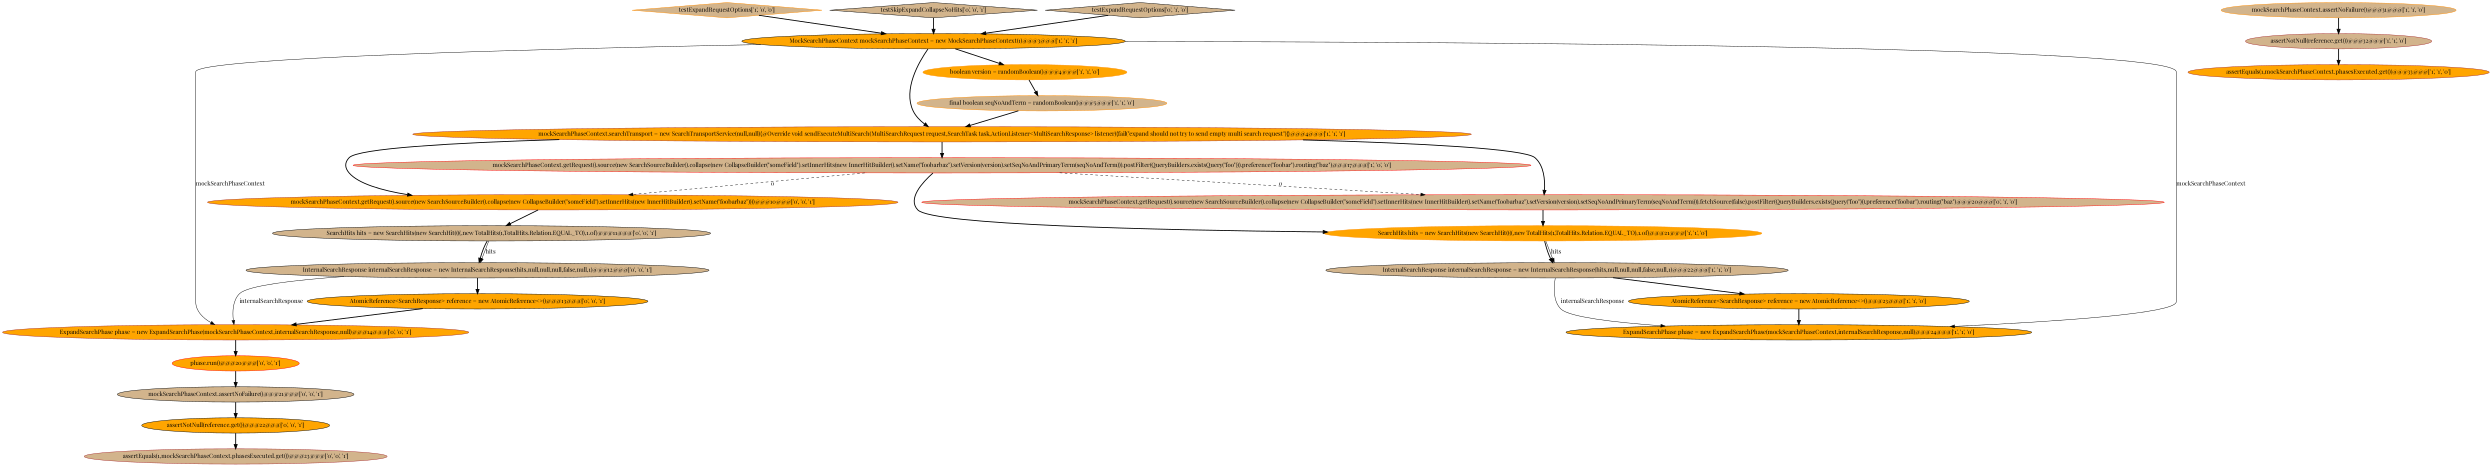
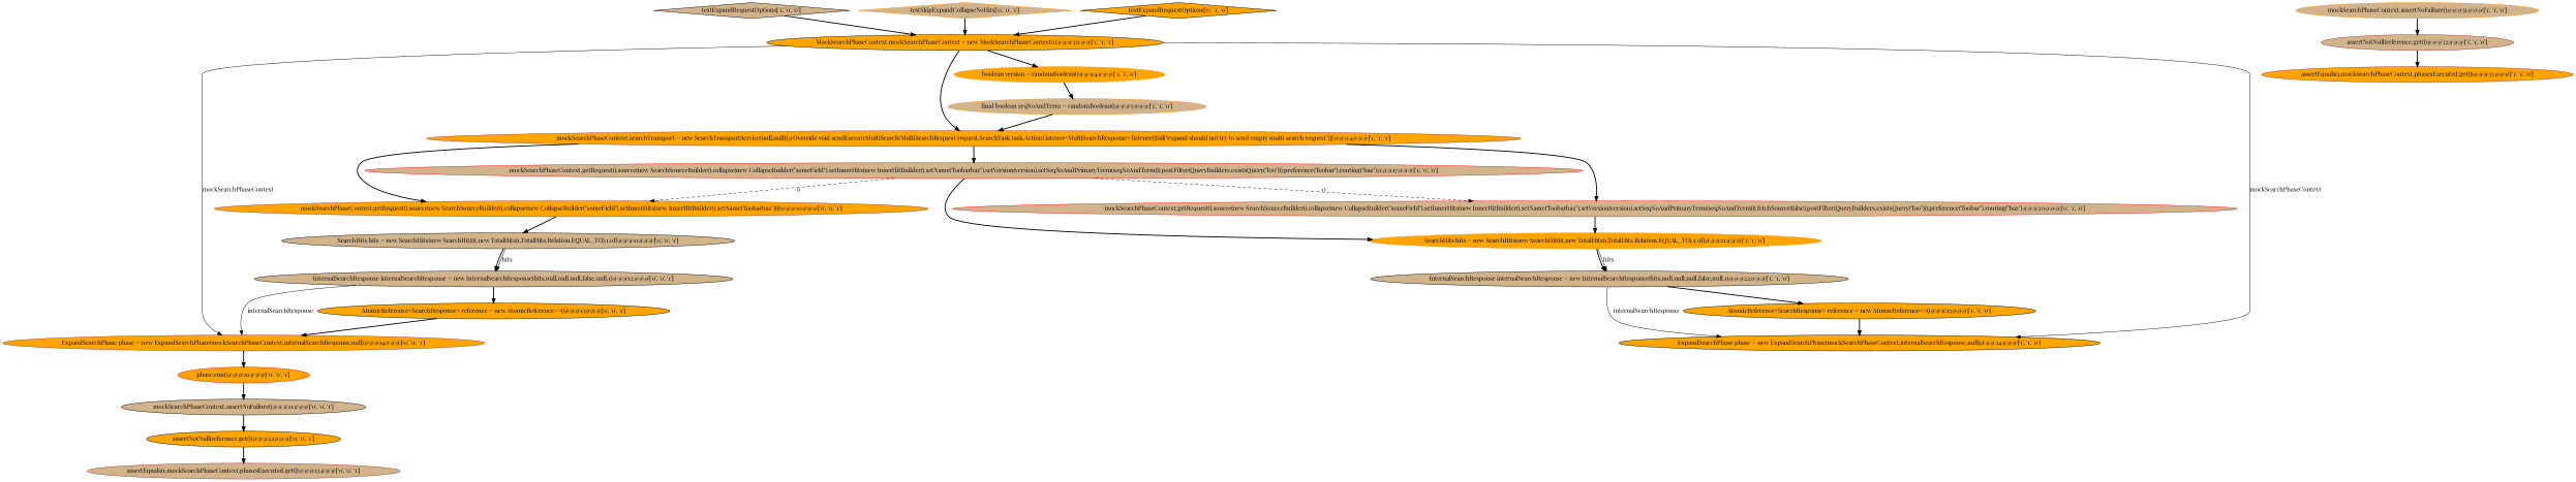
  digraph {
    fontname="Playfair Display"
    node [color=black fillcolor=tan fontname="Playfair Display" shape=ellipse style=filled]
    edge [fontname="Playfair Display" style=bold]
    n1 [label="InternalSearchResponse internalSearchResponse = new InternalSearchResponse(hits,null,null,null,false,null,1)@@@12@@@['0', '0', '1']"]
    n2 [color=brown fillcolor=orange label="ExpandSearchPhase phase = new ExpandSearchPhase(mockSearchPhaseContext,internalSearchResponse,null)@@@14@@@['0', '0', '1']"]
    n3 [fillcolor=orange label="AtomicReference<SearchResponse> reference = new AtomicReference<>()@@@13@@@['0', '0', '1']"]
    n4 [color=red fillcolor=orange label="phase.run()@@@20@@@['0', '0', '1']"]
    n5 [color=brown label="assertNotNull(reference.get())@@@32@@@['1', '1', '0']"]
    n6 [color=brown fillcolor=orange label="assertEquals(1,mockSearchPhaseContext.phasesExecuted.get())@@@33@@@['1', '1', '0']"]
    n7 [label="mockSearchPhaseContext.assertNoFailure()@@@21@@@['0', '0', '1']"]
    n8 [fillcolor=orange label="assertNotNull(reference.get())@@@22@@@['0', '0', '1']"]
    n9 [color=brown label="assertEquals(1,mockSearchPhaseContext.phasesExecuted.get())@@@23@@@['0', '0', '1']"]
    n10 [color=darkorange label="mockSearchPhaseContext.assertNoFailure()@@@31@@@['1', '1', '0']"]
    n11 [color=brown fillcolor=orange label="mockSearchPhaseContext.getRequest().source(new SearchSourceBuilder().collapse(new CollapseBuilder(\"someField\").setInnerHits(new InnerHitBuilder().setName(\"foobarbaz\"))))@@@10@@@['0', '0', '1']"]
    n12 [label="SearchHits hits = new SearchHits(new SearchHit((((,new TotalHits(1,TotalHits.Relation.EQUAL_TO),1.0f)@@@11@@@['0', '0', '1']"]
    n13 [color=brown fillcolor=orange label="mockSearchPhaseContext.searchTransport = new SearchTransportService(null,null){@Override void sendExecuteMultiSearch(MultiSearchRequest request,SearchTask task,ActionListener<MultiSearchResponse> listener){fail(\"expand should not try to send empty multi search request\")}}@@@4@@@['1', '1', '1']"]
    n14 [color=red label="mockSearchPhaseContext.getRequest().source(new SearchSourceBuilder().collapse(new CollapseBuilder(\"someField\").setInnerHits(new InnerHitBuilder().setName(\"foobarbaz\").setVersion(version).setSeqNoAndPrimaryTerm(seqNoAndTerm))).postFilter(QueryBuilders.existsQuery(\"foo\"))).preference(\"foobar\").routing(\"baz\")@@@17@@@['1', '0', '0']"]
    n15 [color=red label="mockSearchPhaseContext.getRequest().source(new SearchSourceBuilder().collapse(new CollapseBuilder(\"someField\").setInnerHits(new InnerHitBuilder().setName(\"foobarbaz\").setVersion(version).setSeqNoAndPrimaryTerm(seqNoAndTerm))).fetchSource(false).postFilter(QueryBuilders.existsQuery(\"foo\"))).preference(\"foobar\").routing(\"baz\")@@@20@@@['0', '1', '0']"]
    n16 [color=darkorange fillcolor=orange label="SearchHits hits = new SearchHits(new SearchHit((((,new TotalHits(1,TotalHits.Relation.EQUAL_TO),1.0f)@@@21@@@['1', '1', '0']"]
    n17 [fillcolor=orange label="MockSearchPhaseContext mockSearchPhaseContext = new MockSearchPhaseContext(1)@@@3@@@['1', '1', '1']"]
    n18 [color=darkorange fillcolor=orange label="boolean version = randomBoolean()@@@4@@@['1', '1', '0']"]
    n19 [fillcolor=orange label="ExpandSearchPhase phase = new ExpandSearchPhase(mockSearchPhaseContext,internalSearchResponse,null)@@@24@@@['1', '1', '0']"]
    n20 [color=darkorange label="final boolean seqNoAndTerm = randomBoolean()@@@5@@@['1', '1', '0']"]
    n21 [fillcolor=orange label="AtomicReference<SearchResponse> reference = new AtomicReference<>()@@@23@@@['1', '1', '0']"]
-   n22 [color=darkorange label="testExpandRequestOptions['1', '0', '0']" shape=diamond]
+   n22 [label="testExpandRequestOptions['1', '0', '0']" shape=diamond]
    n23 [label="InternalSearchResponse internalSearchResponse = new InternalSearchResponse(hits,null,null,null,false,null,1)@@@22@@@['1', '1', '0']"]
-   n24 [label="testSkipExpandCollapseNoHits['0', '0', '1']" shape=diamond]
-   n25 [label="testExpandRequestOptions['0', '1', '0']" shape=diamond]
+   n24 [color=darkorange label="testSkipExpandCollapseNoHits['0', '0', '1']" shape=diamond]
+   n25 [fillcolor=orange label="testExpandRequestOptions['0', '1', '0']" shape=diamond]
    n1 -> n2 [label=internalSearchResponse style=solid]
    n1 -> n3
    n2 -> n4
    n3 -> n2
    n4 -> n7
    n5 -> n6
    n7 -> n8
    n8 -> n9
    n10 -> n5
    n11 -> n12
    n12 -> n1
    n12 -> n1 [label=hits style=solid]
    n13 -> n11
    n13 -> n14
    n13 -> n15
    n14 -> n11 [label=0 style=dashed]
    n14 -> n15 [label=0 style=dashed]
    n14 -> n16
    n15 -> n16
    n16 -> n23
    n16 -> n23 [label=hits style=solid]
    n17 -> n2 [label=mockSearchPhaseContext style=solid]
    n17 -> n13
    n17 -> n18
    n17 -> n19 [label=mockSearchPhaseContext style=solid]
    n18 -> n20
    n20 -> n13
    n21 -> n19
    n22 -> n17
    n23 -> n19 [label=internalSearchResponse style=solid]
    n23 -> n21
    n24 -> n17
    n25 -> n17
  }
